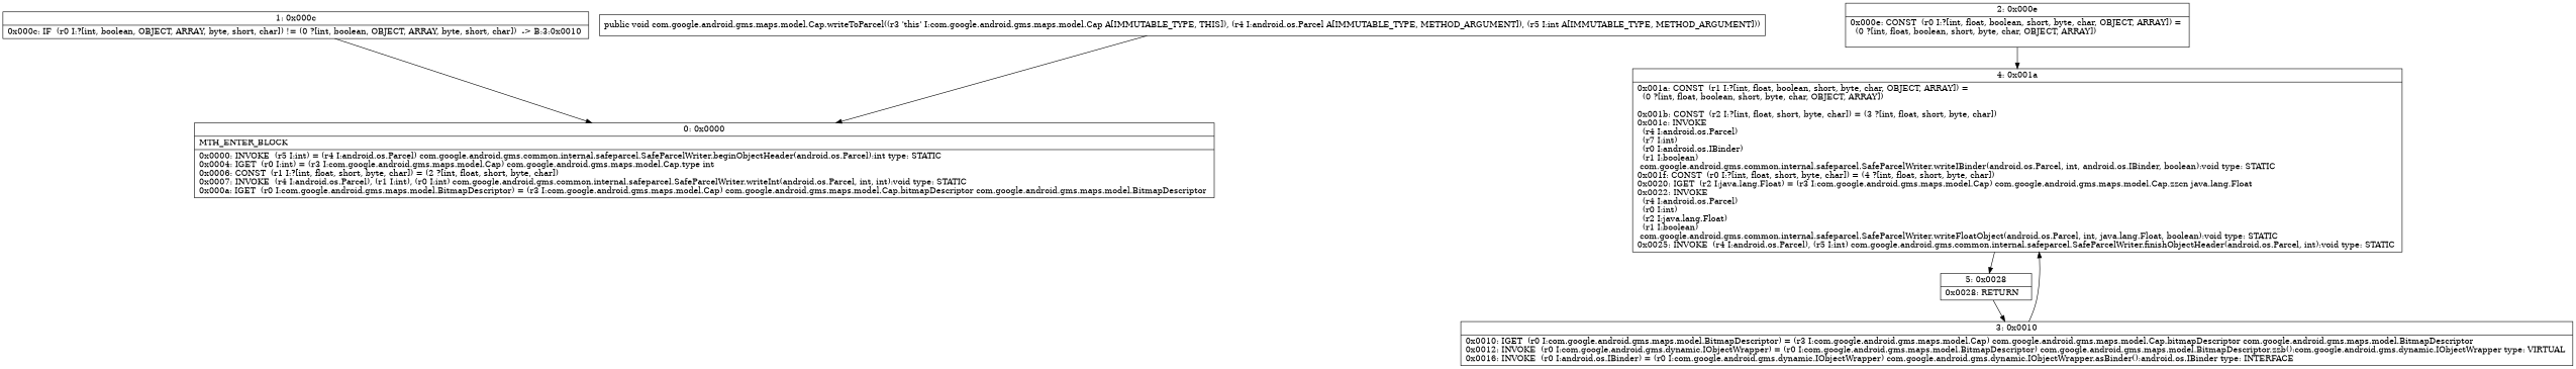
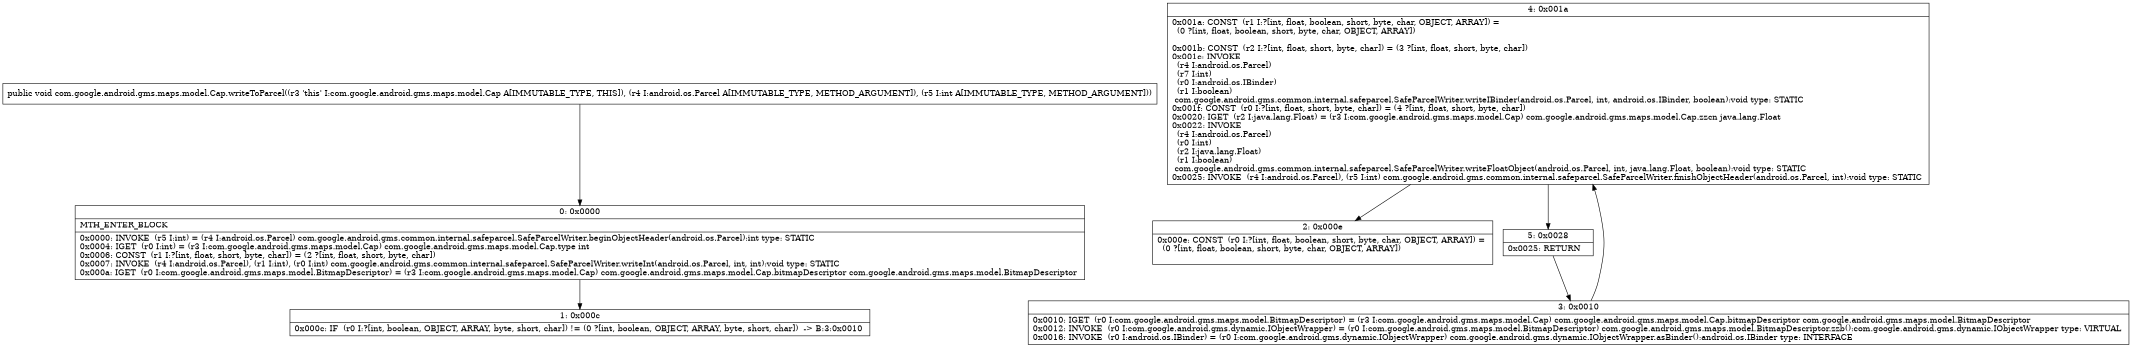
  digraph {
    node [shape=record]
    n1 [label="{0\:\ 0x0000|MTH_ENTER_BLOCK\l|0x0000: INVOKE  (r5 I:int) = (r4 I:android.os.Parcel) com.google.android.gms.common.internal.safeparcel.SafeParcelWriter.beginObjectHeader(android.os.Parcel):int type: STATIC \l0x0004: IGET  (r0 I:int) = (r3 I:com.google.android.gms.maps.model.Cap) com.google.android.gms.maps.model.Cap.type int \l0x0006: CONST  (r1 I:?[int, float, short, byte, char]) = (2 ?[int, float, short, byte, char]) \l0x0007: INVOKE  (r4 I:android.os.Parcel), (r1 I:int), (r0 I:int) com.google.android.gms.common.internal.safeparcel.SafeParcelWriter.writeInt(android.os.Parcel, int, int):void type: STATIC \l0x000a: IGET  (r0 I:com.google.android.gms.maps.model.BitmapDescriptor) = (r3 I:com.google.android.gms.maps.model.Cap) com.google.android.gms.maps.model.Cap.bitmapDescriptor com.google.android.gms.maps.model.BitmapDescriptor \l}"]
    n2 [label="{1\:\ 0x000c|0x000c: IF  (r0 I:?[int, boolean, OBJECT, ARRAY, byte, short, char]) != (0 ?[int, boolean, OBJECT, ARRAY, byte, short, char])  \-\> B:3:0x0010 \l}"]
    n3 [label="{2\:\ 0x000e|0x000e: CONST  (r0 I:?[int, float, boolean, short, byte, char, OBJECT, ARRAY]) = \l  (0 ?[int, float, boolean, short, byte, char, OBJECT, ARRAY])\l \l}"]
    n4 [label="{4\:\ 0x001a|0x001a: CONST  (r1 I:?[int, float, boolean, short, byte, char, OBJECT, ARRAY]) = \l  (0 ?[int, float, boolean, short, byte, char, OBJECT, ARRAY])\l \l0x001b: CONST  (r2 I:?[int, float, short, byte, char]) = (3 ?[int, float, short, byte, char]) \l0x001c: INVOKE  \l  (r4 I:android.os.Parcel)\l  (r7 I:int)\l  (r0 I:android.os.IBinder)\l  (r1 I:boolean)\l com.google.android.gms.common.internal.safeparcel.SafeParcelWriter.writeIBinder(android.os.Parcel, int, android.os.IBinder, boolean):void type: STATIC \l0x001f: CONST  (r0 I:?[int, float, short, byte, char]) = (4 ?[int, float, short, byte, char]) \l0x0020: IGET  (r2 I:java.lang.Float) = (r3 I:com.google.android.gms.maps.model.Cap) com.google.android.gms.maps.model.Cap.zzcn java.lang.Float \l0x0022: INVOKE  \l  (r4 I:android.os.Parcel)\l  (r0 I:int)\l  (r2 I:java.lang.Float)\l  (r1 I:boolean)\l com.google.android.gms.common.internal.safeparcel.SafeParcelWriter.writeFloatObject(android.os.Parcel, int, java.lang.Float, boolean):void type: STATIC \l0x0025: INVOKE  (r4 I:android.os.Parcel), (r5 I:int) com.google.android.gms.common.internal.safeparcel.SafeParcelWriter.finishObjectHeader(android.os.Parcel, int):void type: STATIC \l}"]
    n5 [label="{3\:\ 0x0010|0x0010: IGET  (r0 I:com.google.android.gms.maps.model.BitmapDescriptor) = (r3 I:com.google.android.gms.maps.model.Cap) com.google.android.gms.maps.model.Cap.bitmapDescriptor com.google.android.gms.maps.model.BitmapDescriptor \l0x0012: INVOKE  (r0 I:com.google.android.gms.dynamic.IObjectWrapper) = (r0 I:com.google.android.gms.maps.model.BitmapDescriptor) com.google.android.gms.maps.model.BitmapDescriptor.zzb():com.google.android.gms.dynamic.IObjectWrapper type: VIRTUAL \l0x0016: INVOKE  (r0 I:android.os.IBinder) = (r0 I:com.google.android.gms.dynamic.IObjectWrapper) com.google.android.gms.dynamic.IObjectWrapper.asBinder():android.os.IBinder type: INTERFACE \l}"]
-   n6 [label="{5\:\ 0x0028|0x0028: RETURN   \l}"]
+   n6 [label="{5\:\ 0x0028|0x0025: RETURN   \l}"]
    n7 [label="{public void com.google.android.gms.maps.model.Cap.writeToParcel((r3 'this' I:com.google.android.gms.maps.model.Cap A[IMMUTABLE_TYPE, THIS]), (r4 I:android.os.Parcel A[IMMUTABLE_TYPE, METHOD_ARGUMENT]), (r5 I:int A[IMMUTABLE_TYPE, METHOD_ARGUMENT])) }"]
-   n2 -> n1
-   n3 -> n4
+   n1 -> n2
+   n4 -> n3
    n4 -> n6
    n5 -> n4
    n6 -> n5
    n7 -> n1
  }
